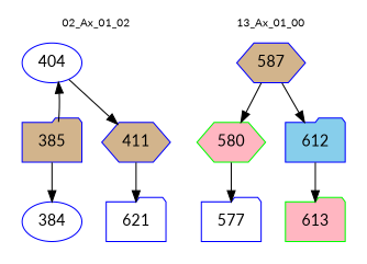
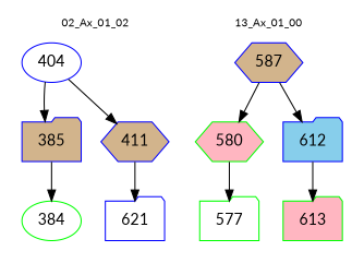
  digraph {
    fontname=Lato
    node [color=blue fillcolor=white fontname=Lato shape=folder style=filled]
    edge [color=black fontname=Lato]
    n1 [label=404 shape=ellipse]
    n2 [fillcolor=tan label=385]
    n3 [fillcolor=tan label=411 shape=hexagon]
-   n4 [label=384 shape=ellipse]
+   n4 [color=green label=384 shape=ellipse]
    n5 [label=621]
    n6 [fillcolor=tan label=587 shape=hexagon]
    n7 [color=green fillcolor=lightpink label=580 shape=hexagon]
    n8 [fillcolor=skyblue label=612]
-   n9 [label=577]
+   n9 [color=green label=577]
    n10 [color=green fillcolor=lightpink label=613]
    subgraph cluster_1 {
      color=white
      fontsize=10
      label="02_Ax_01_02"
      n1
      n2
      n3
      n4
      n5
    }
    subgraph cluster_2 {
      color=white
      fontsize=10
      label="13_Ax_01_00"
      n6
      n7
      n8
      n9
      n10
    }
-   n2 -> n1
+   n1 -> n2
    n1 -> n3
    n2 -> n4
    n3 -> n5
    n6 -> n7
    n6 -> n8
    n7 -> n9
    n8 -> n10
  }
